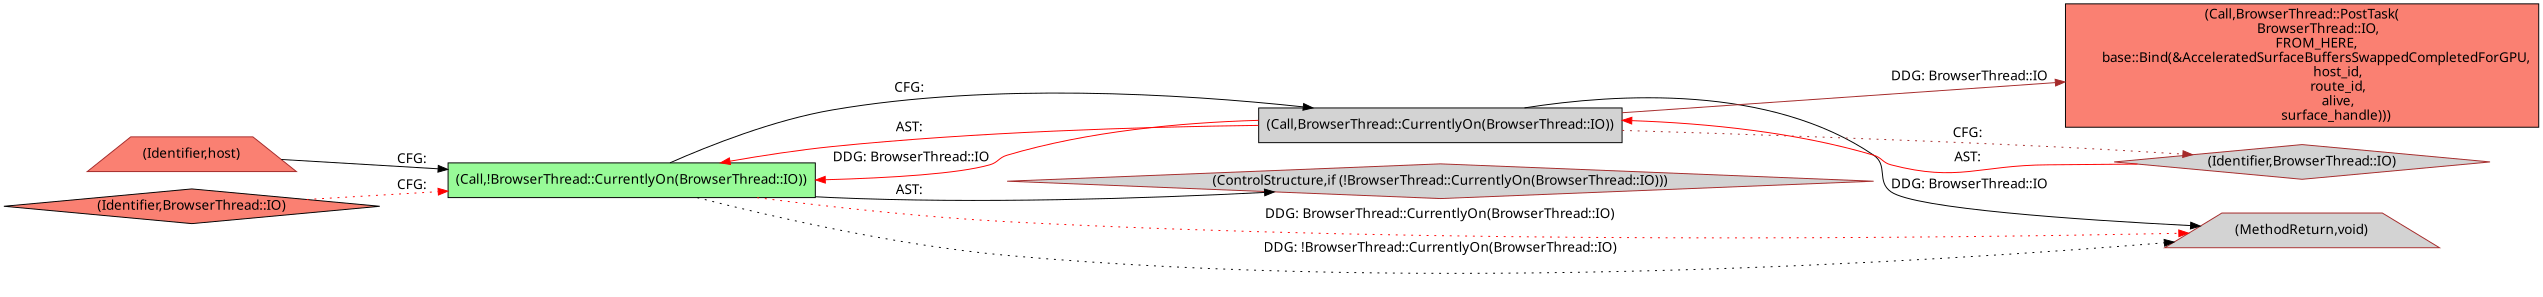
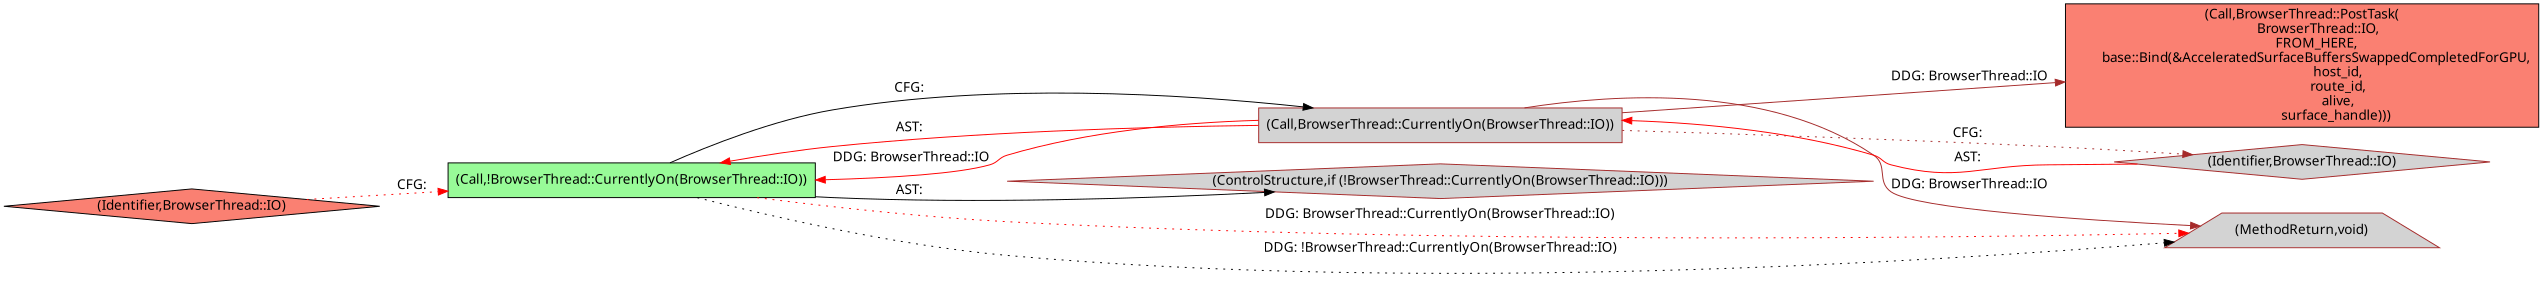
  digraph {
    fontname="Noto Sans"
    rankdir=LR
    node [color=black fillcolor=lightgrey fontname="Noto Sans" shape=box style=filled]
    edge [color=black fontname="Noto Sans" style=solid]
    n1 [fillcolor=palegreen label="(Call,!BrowserThread::CurrentlyOn(BrowserThread::IO))"]
-   n2 [label="(Call,BrowserThread::CurrentlyOn(BrowserThread::IO))"]
+   n2 [color=brown label="(Call,BrowserThread::CurrentlyOn(BrowserThread::IO))"]
    n3 [color=brown label="(ControlStructure,if (!BrowserThread::CurrentlyOn(BrowserThread::IO)))" shape=diamond]
    n4 [color=brown label="(MethodReturn,void)" shape=trapezium]
    n5 [fillcolor=salmon label="(Call,BrowserThread::PostTask(\n         BrowserThread::IO,\n        FROM_HERE,\n        base::Bind(&AcceleratedSurfaceBuffersSwappedCompletedForGPU,\n                    host_id,\n                    route_id,\n                    alive,\n                   surface_handle)))"]
    n6 [color=brown label="(Identifier,BrowserThread::IO)" shape=diamond]
-   n7 [color=brown fillcolor=salmon label="(Identifier,host)" shape=trapezium]
    n8 [fillcolor=salmon label="(Identifier,BrowserThread::IO)" shape=diamond]
    n1 -> n2 [label="CFG: "]
    n1 -> n3 [label="AST: "]
    n1 -> n4 [color=red label="DDG: BrowserThread::CurrentlyOn(BrowserThread::IO)" style=dotted]
    n1 -> n4 [label="DDG: !BrowserThread::CurrentlyOn(BrowserThread::IO)" style=dotted]
    n2 -> n1 [color=red label="AST: "]
    n2 -> n1 [color=red label="DDG: BrowserThread::IO"]
-   n2 -> n4 [label="DDG: BrowserThread::IO"]
+   n2 -> n4 [color=brown label="DDG: BrowserThread::IO"]
    n2 -> n5 [color=brown label="DDG: BrowserThread::IO"]
    n2 -> n6 [color=brown label="CFG: " style=dotted]
    n6 -> n2 [color=red label="AST: "]
-   n7 -> n1 [label="CFG: "]
    n8 -> n1 [color=red label="CFG: " style=dotted]
  }
